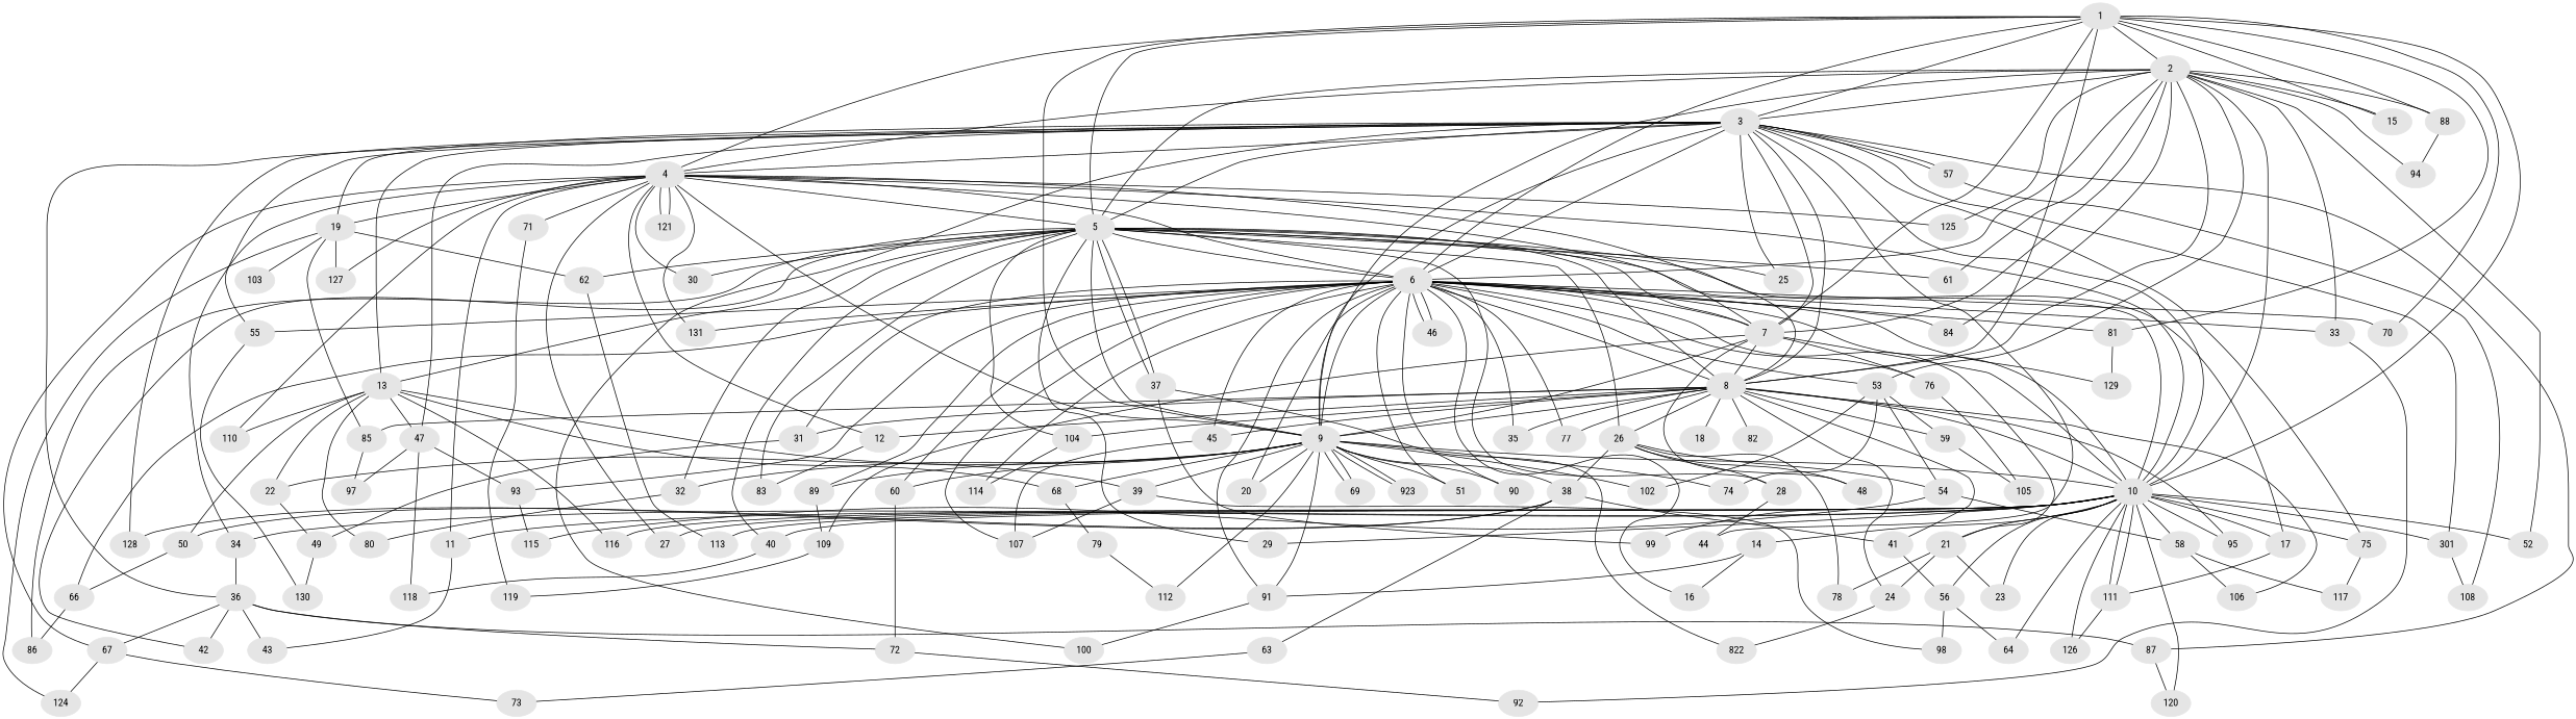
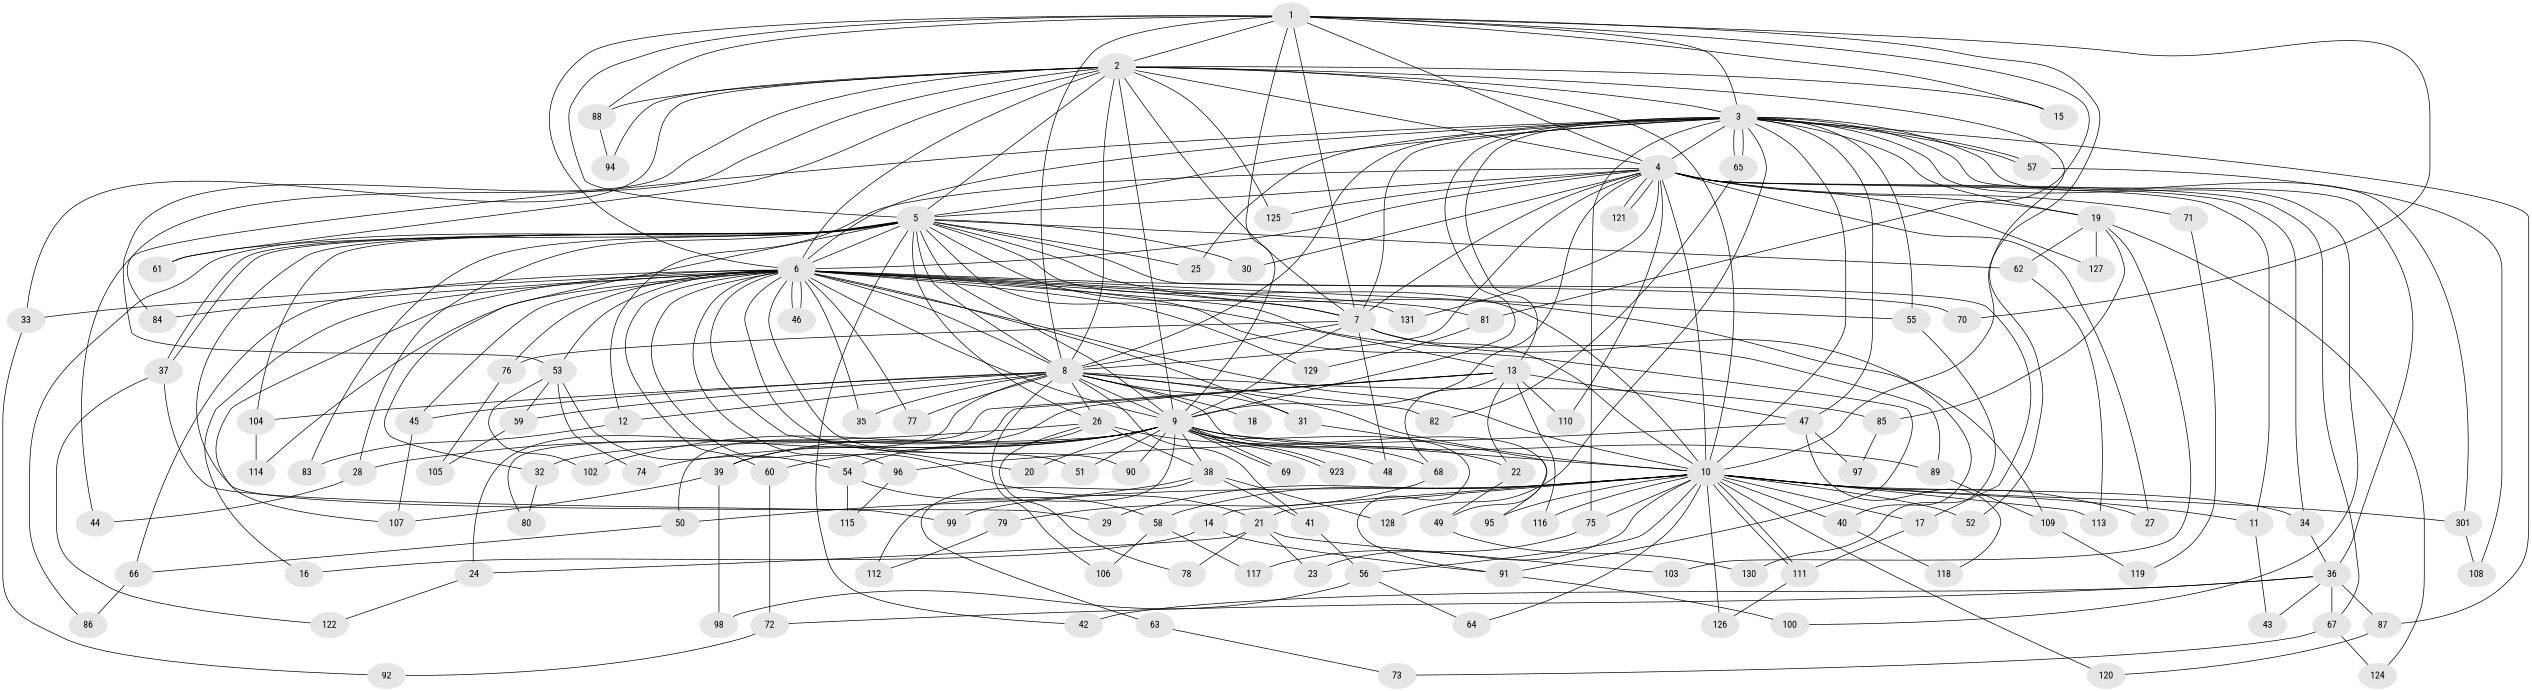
  graph {
    fontname="Roboto Condensed"
    node [color=gray90 fontname="Roboto Condensed" style=filled]
    edge [fontname="Roboto Condensed"]
    1
    2
    3
    4
    5
    6
    7
    8
    9
    10
    15
    70
    81
    88
    33
    52
    53
    61
    84
    94
    125
    13
    19
    25
    36
    44
    47
    55
    57
+   65
    75
    87
    100
    n34 [label=301]
    128
    11
    12
    27
    30
    34
    67
    71
    110
    121
    127
    131
    17
    26
    28
    29
    32
    37
    40
    42
    62
    83
    86
    104
    16
    20
    21
    31
    35
    45
    46
    51
    60
    66
    76
    77
    89
    90
-   93
+   93 [label=96]
    107
    114
    129
    91
    48
    109
    18
    24
    41
    59
    82
    85
    95
    106
    22
    38
    39
    68
    69
    74
    102
    112
    n96 [label=923]
    14
    23
    56
    58
    64
    99
    111
    113
    116
    120
    126
    92
    54
    50
    80
    103
    124
    43
    72
    118
    97
    130
    108
    117
    73
    119
    78
-   122 [label=822]
+   122
    49
    105
    115
    63
    98
    79
    1 -- 2
    1 -- 3
    1 -- 4
    1 -- 5
    1 -- 6
    1 -- 7
    1 -- 8
    1 -- 9
    1 -- 10
    1 -- 15
    1 -- 70
    1 -- 81
    1 -- 88
    2 -- 3
    2 -- 4
    2 -- 5
    2 -- 6
    2 -- 7
    2 -- 8
    2 -- 9
    2 -- 10
    2 -- 15
    2 -- 88
    2 -- 33
    2 -- 52
    2 -- 53
    2 -- 61
    2 -- 84
    2 -- 94
    2 -- 125
    3 -- 4
    3 -- 5
    3 -- 6
    3 -- 7
    3 -- 8
    3 -- 9
    3 -- 10
    3 -- 13
    3 -- 19
    3 -- 25
    3 -- 36
    3 -- 44
    3 -- 47
    3 -- 55
    3 -- 57
    3 -- 57
+   3 -- 65
+   3 -- 65
    3 -- 75
    3 -- 87
    3 -- 100
    3 -- n34
    3 -- 128
    4 -- 5
    4 -- 6
    4 -- 7
    4 -- 8
    4 -- 9
    4 -- 10
    4 -- 125
    4 -- 19
    4 -- 11
    4 -- 12
    4 -- 27
    4 -- 30
    4 -- 34
    4 -- 67
    4 -- 71
    4 -- 110
    4 -- 121
    4 -- 121
    4 -- 127
    4 -- 131
    5 -- 6
    5 -- 7
    5 -- 8
    5 -- 9
    5 -- 10
    5 -- 61
    5 -- 13
    5 -- 25
    5 -- 30
    5 -- 17
    5 -- 26
    5 -- 28
    5 -- 29
    5 -- 32
    5 -- 37
    5 -- 37
    5 -- 40
    5 -- 42
    5 -- 62
    5 -- 83
    5 -- 86
    5 -- 104
    6 -- 7
    6 -- 8
    6 -- 9
    6 -- 10
    6 -- 70
    6 -- 81
    6 -- 33
    6 -- 53
    6 -- 84
    6 -- 55
    6 -- 131
    6 -- 16
    6 -- 20
    6 -- 21
    6 -- 31
    6 -- 35
    6 -- 45
    6 -- 46
    6 -- 46
    6 -- 51
    6 -- 60
    6 -- 66
    6 -- 76
    6 -- 77
    6 -- 89
    6 -- 90
    6 -- 93
    6 -- 107
    6 -- 114
    6 -- 129
    6 -- 91
    7 -- 8
    7 -- 9
    7 -- 10
    7 -- 76
    7 -- 48
    7 -- 109
    8 -- 9
    8 -- 10
    8 -- 12
    8 -- 26
    8 -- 104
    8 -- 31
    8 -- 35
    8 -- 45
    8 -- 77
    8 -- 18
    8 -- 24
    8 -- 41
    8 -- 59
    8 -- 82
    8 -- 85
    8 -- 95
    8 -- 106
    9 -- 10
    9 -- 32
    9 -- 20
    9 -- 51
    9 -- 60
    9 -- 89
    9 -- 90
    9 -- 91
    9 -- 22
    9 -- 38
    9 -- 39
    9 -- 68
    9 -- 69
    9 -- 69
    9 -- 74
    9 -- 102
    9 -- 112
    9 -- n96
    9 -- n96
    10 -- 52
    10 -- 75
    10 -- n34
    10 -- 11
    10 -- 27
    10 -- 34
    10 -- 17
    10 -- 29
    10 -- 40
    10 -- 21
    10 -- 95
    10 -- 14
    10 -- 23
    10 -- 56
    10 -- 58
    10 -- 64
    10 -- 99
    10 -- 111
    10 -- 111
    10 -- 113
    10 -- 116
    10 -- 120
    10 -- 126
    81 -- 129
    88 -- 94
    33 -- 92
    53 -- 59
    53 -- 74
    53 -- 102
    53 -- 54
    13 -- 47
    13 -- 110
    13 -- 22
    13 -- 39
    13 -- 68
    13 -- 116
    13 -- 50
    13 -- 80
    19 -- 127
    19 -- 62
    19 -- 85
    19 -- 103
    19 -- 124
    36 -- 87
    36 -- 67
    36 -- 42
    36 -- 43
    36 -- 72
    47 -- 93
    47 -- 118
    47 -- 97
    55 -- 130
    57 -- 108
+   65 -- 82
    75 -- 117
    87 -- 120
    n34 -- 108
    11 -- 43
    12 -- 83
    34 -- 36
    67 -- 124
    67 -- 73
    71 -- 119
    17 -- 111
    26 -- 28
    26 -- 48
    26 -- 38
    26 -- 54
    26 -- 78
    28 -- 44
    32 -- 80
    37 -- 99
    37 -- 122
    40 -- 118
    62 -- 113
    104 -- 114
    21 -- 24
    21 -- 23
+   21 -- 103
    21 -- 78
    31 -- 49
    45 -- 107
    60 -- 72
    66 -- 86
    76 -- 105
    89 -- 109
    93 -- 115
    91 -- 100
    109 -- 119
    24 -- 122
    41 -- 56
    59 -- 105
    85 -- 97
    22 -- 49
    38 -- 128
    38 -- 41
    38 -- 50
    38 -- 63
    39 -- 107
    39 -- 98
    68 -- 79
    14 -- 16
    14 -- 91
    56 -- 64
    56 -- 98
    58 -- 106
    58 -- 117
    111 -- 126
    54 -- 58
    54 -- 115
    50 -- 66
    72 -- 92
    49 -- 130
    63 -- 73
    79 -- 112
  }
